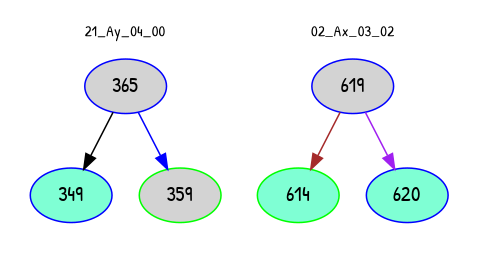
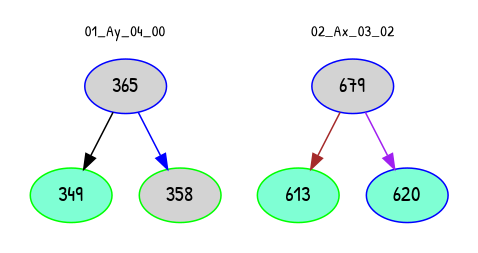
  digraph {
    fontname="Patrick Hand"
    node [color=blue fillcolor=lightgrey fontname="Patrick Hand" style=filled]
    edge [fontname="Patrick Hand"]
    n1 [label=365]
-   n2 [fillcolor=aquamarine label=349]
-   n3 [color=green label=359]
-   n4 [label=619]
-   n5 [color=green fillcolor=aquamarine label=614]
+   n2 [color=green fillcolor=aquamarine label=349]
+   n3 [color=green label=358]
+   n4 [label=679]
+   n5 [color=green fillcolor=aquamarine label=613]
    n6 [fillcolor=aquamarine label=620]
    subgraph cluster_1 {
      color=white
      fontsize=10
-     label="21_Ay_04_00"
+     label="01_Ay_04_00"
      n1
      n2
      n3
    }
    subgraph cluster_2 {
      color=white
      fontsize=10
      label="02_Ax_03_02"
      n4
      n5
      n6
    }
    n1 -> n2 [color=black]
    n1 -> n3 [color=blue]
    n4 -> n5 [color=brown]
    n4 -> n6 [color=purple]
  }
